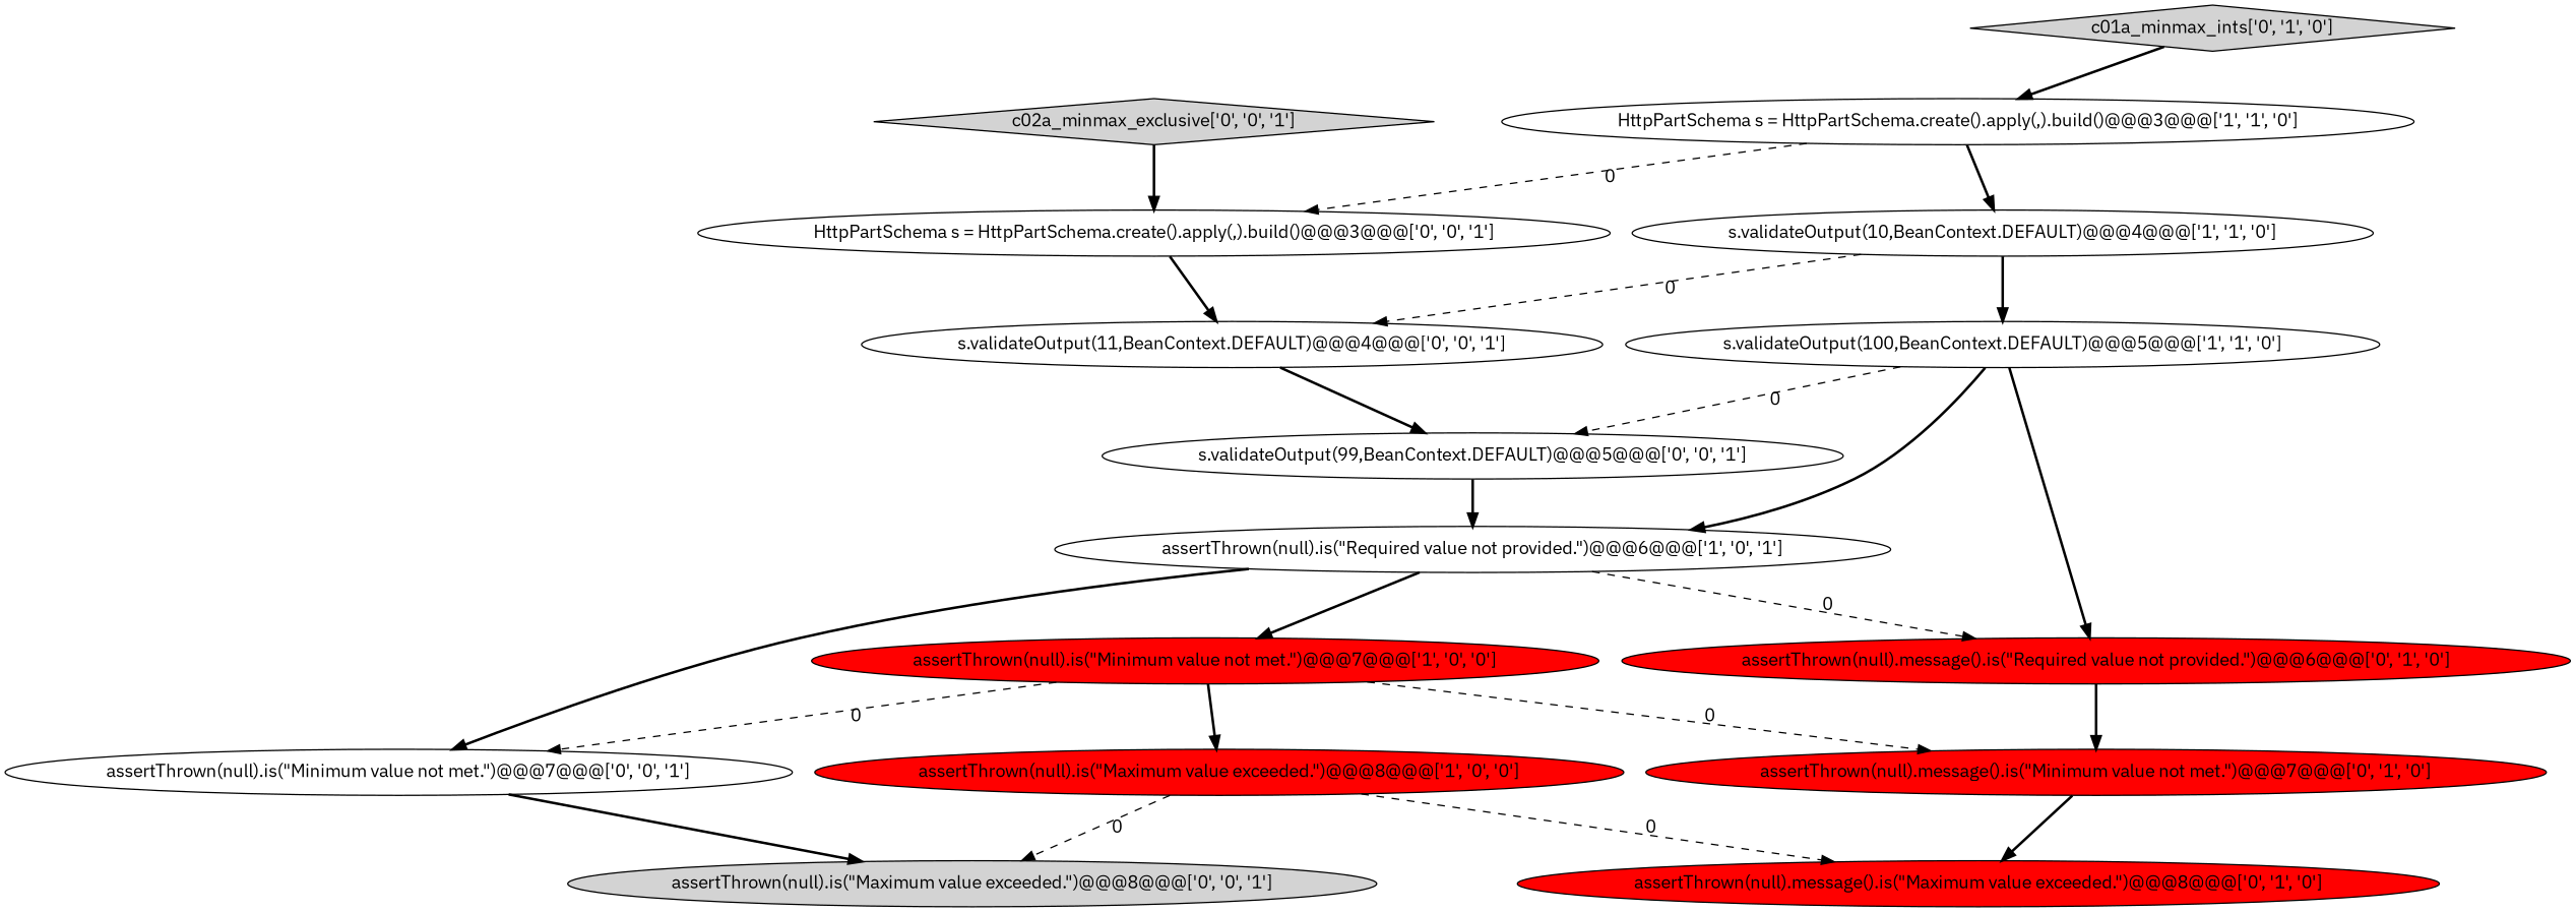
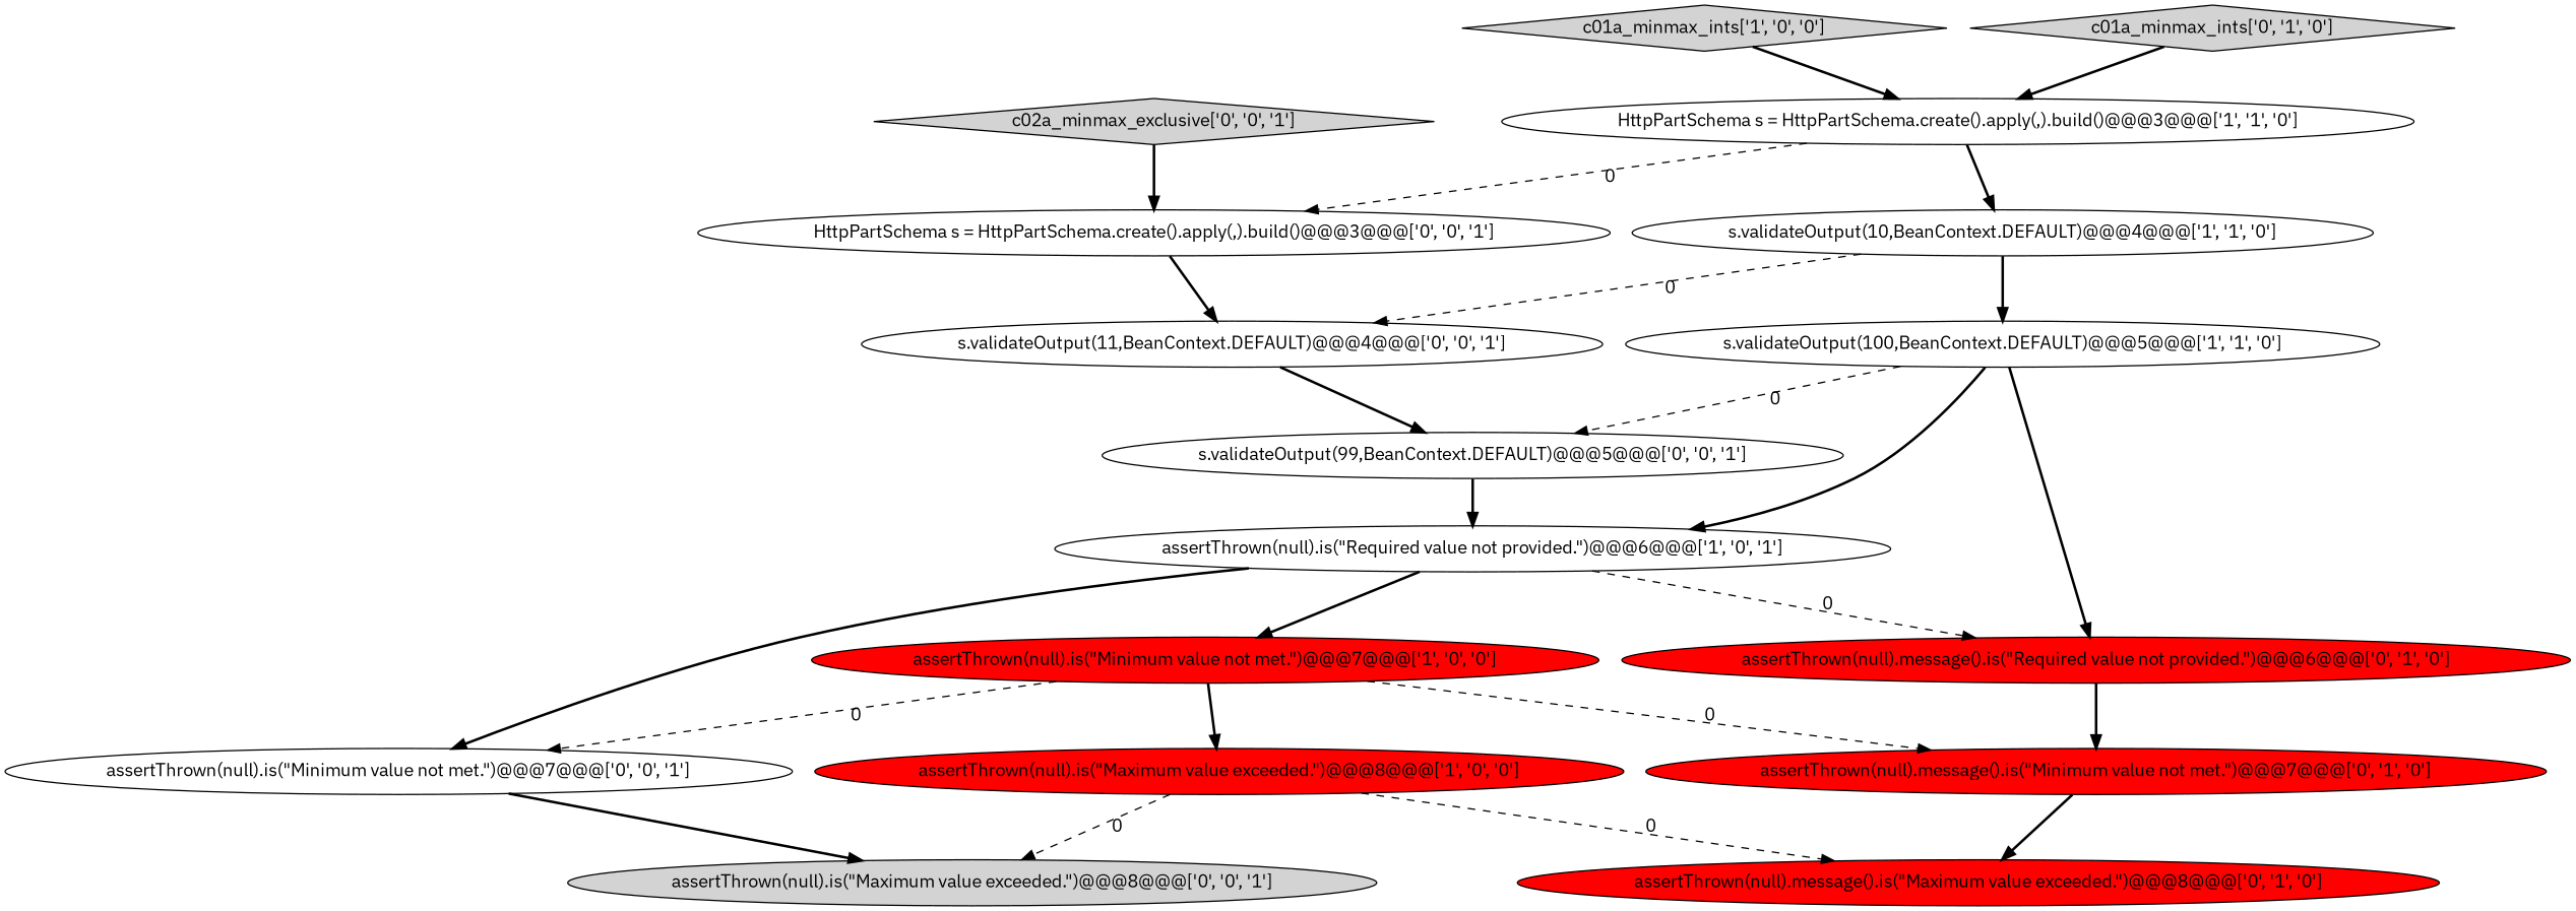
  digraph {
    fontname="IBM Plex Sans"
    node [fillcolor=white shape=ellipse style=filled fontname="IBM Plex Sans"]
    edge [style=bold fontname="IBM Plex Sans"]
    n1 [fillcolor=lightgray label="assertThrown(null).is(\"Maximum value exceeded.\")@@@8@@@['0', '0', '1']"]
    n2 [fillcolor=red label="assertThrown(null).message().is(\"Minimum value not met.\")@@@7@@@['0', '1', '0']"]
    n3 [fillcolor=red label="assertThrown(null).message().is(\"Maximum value exceeded.\")@@@8@@@['0', '1', '0']"]
    n4 [label="HttpPartSchema s = HttpPartSchema.create().apply(,).build()@@@3@@@['1', '1', '0']"]
    n5 [label="HttpPartSchema s = HttpPartSchema.create().apply(,).build()@@@3@@@['0', '0', '1']"]
    n6 [label="s.validateOutput(10,BeanContext.DEFAULT)@@@4@@@['1', '1', '0']"]
    n7 [label="s.validateOutput(11,BeanContext.DEFAULT)@@@4@@@['0', '0', '1']"]
    n8 [fillcolor=red label="assertThrown(null).message().is(\"Required value not provided.\")@@@6@@@['0', '1', '0']"]
    n9 [fillcolor=red label="assertThrown(null).is(\"Maximum value exceeded.\")@@@8@@@['1', '0', '0']"]
    n10 [label="s.validateOutput(99,BeanContext.DEFAULT)@@@5@@@['0', '0', '1']"]
    n11 [fillcolor=lightgray label="c02a_minmax_exclusive['0', '0', '1']" shape=diamond]
    n12 [label="s.validateOutput(100,BeanContext.DEFAULT)@@@5@@@['1', '1', '0']"]
    n13 [label="assertThrown(null).is(\"Required value not provided.\")@@@6@@@['1', '0', '1']"]
+   n14 [fillcolor=lightgray label="c01a_minmax_ints['1', '0', '0']" shape=diamond]
    n15 [fillcolor=lightgray label="c01a_minmax_ints['0', '1', '0']" shape=diamond]
    n16 [fillcolor=red label="assertThrown(null).is(\"Minimum value not met.\")@@@7@@@['1', '0', '0']"]
    n17 [label="assertThrown(null).is(\"Minimum value not met.\")@@@7@@@['0', '0', '1']"]
    n2 -> n3
    n4 -> n5 [label=0 style=dashed]
    n4 -> n6
    n5 -> n7
    n6 -> n7 [label=0 style=dashed]
    n6 -> n12
    n7 -> n10
    n8 -> n2
    n9 -> n1 [label=0 style=dashed]
    n9 -> n3 [label=0 style=dashed]
    n10 -> n13
    n11 -> n5
    n12 -> n8
    n12 -> n10 [label=0 style=dashed]
    n12 -> n13
    n13 -> n8 [label=0 style=dashed]
    n13 -> n16
    n13 -> n17
+   n14 -> n4
    n15 -> n4
    n16 -> n2 [label=0 style=dashed]
    n16 -> n9
    n16 -> n17 [label=0 style=dashed]
    n17 -> n1
  }
